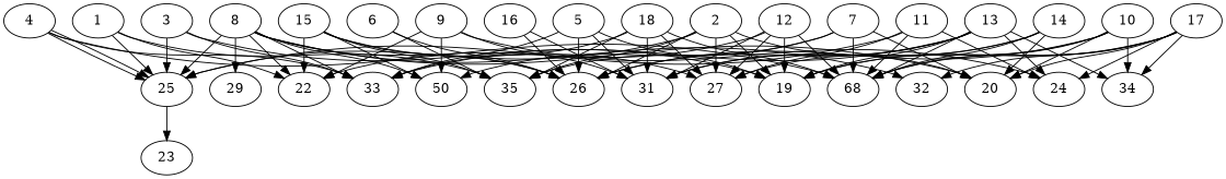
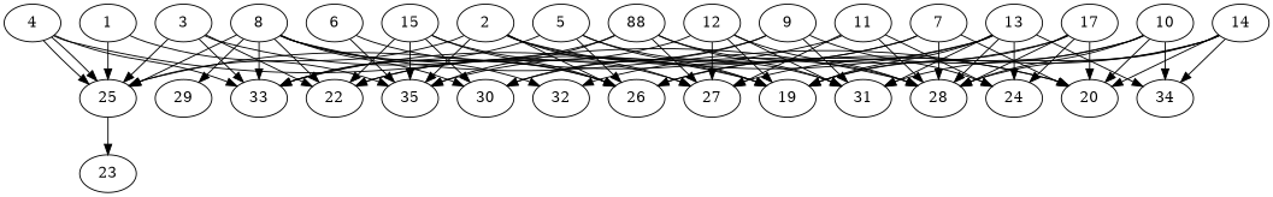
  digraph {
    node [alpha=0.05]
    1 [alpha=0.04 expect_size=33507328]
    25 [alpha=0.10 expect_size=12051456]
    35 [alpha=0.09 expect_size=21005312]
    23 [alpha=0.19 expect_size=40850432]
    2 [expect_size=10232832]
    19 [alpha=0.03 expect_size=8162304]
    20 [expect_size=22781952]
    26 [expect_size=22312960]
    27 [alpha=0.03 expect_size=46354432]
    3 [alpha=0.11 expect_size=24038400]
    22 [alpha=0.15 expect_size=44145664]
    33 [alpha=0.07 expect_size=11278336]
    4 [alpha=0.01 expect_size=12675072]
-   28 [alpha=0.17 expect_size=51898368 label=68]
+   28 [alpha=0.17 expect_size=51898368]
    5 [alpha=0.17 expect_size=45831168]
    31 [alpha=0.19 expect_size=26845184]
    6 [alpha=0.04 expect_size=31067136]
    7 [alpha=0.17 expect_size=11999232]
-   30 [alpha=0.18 expect_size=15191040 label=50]
+   30 [alpha=0.18 expect_size=15191040]
    8 [alpha=0.07 expect_size=42168320]
    29 [alpha=0.12 expect_size=7835648]
    32 [alpha=0.01 expect_size=23877632]
    9 [alpha=0.06 expect_size=8261632]
    24 [alpha=0.06 expect_size=6113280]
    10 [alpha=0.12 expect_size=31320064]
    34 [alpha=0.09 expect_size=7842816]
    11 [alpha=0.17 expect_size=42275840]
    12 [alpha=0.19 expect_size=51148800]
    13 [expect_size=16804864]
    14 [alpha=0.03 expect_size=43802624]
    15 [alpha=0.04 expect_size=45066240]
-   16 [alpha=0.10 expect_size=37664768]
    17 [alpha=0.02 expect_size=47808512]
-   18 [alpha=0.01 expect_size=39619584]
+   18 [alpha=0.01 expect_size=39619584 label=88]
    1 -> 25
    1 -> 35
    25 -> 23
    2 -> 25
    2 -> 35
    2 -> 19
    2 -> 20
    2 -> 26
    2 -> 27
    3 -> 25
    3 -> 19
-   1 -> 22
+   3 -> 22
    3 -> 33
    4 -> 25
    4 -> 25
    4 -> 33
    4 -> 28
    5 -> 19
    5 -> 26
    5 -> 33
    5 -> 31
    6 -> 35
    6 -> 26
    7 -> 35
    7 -> 20
    7 -> 28
    7 -> 30
    8 -> 25
    8 -> 20
    8 -> 26
    8 -> 22
    8 -> 33
    8 -> 30
    8 -> 29
    8 -> 32
    9 -> 22
    9 -> 31
    9 -> 30
    9 -> 24
    10 -> 19
    10 -> 20
    10 -> 26
    10 -> 28
    10 -> 34
    11 -> 25
    11 -> 27
    11 -> 28
    11 -> 24
    12 -> 19
    12 -> 27
    12 -> 22
    12 -> 28
    12 -> 31
    13 -> 19
    13 -> 26
    13 -> 33
    13 -> 28
    13 -> 31
    13 -> 24
    13 -> 34
    14 -> 20
    14 -> 27
    14 -> 28
    14 -> 31
-   17 -> 34
+   14 -> 34
    15 -> 35
    15 -> 26
    15 -> 27
    15 -> 22
    15 -> 30
-   16 -> 26
-   16 -> 31
    17 -> 19
    17 -> 20
    17 -> 28
    17 -> 32
    17 -> 24
    18 -> 35
    18 -> 27
    18 -> 33
    18 -> 28
    18 -> 31
  }
